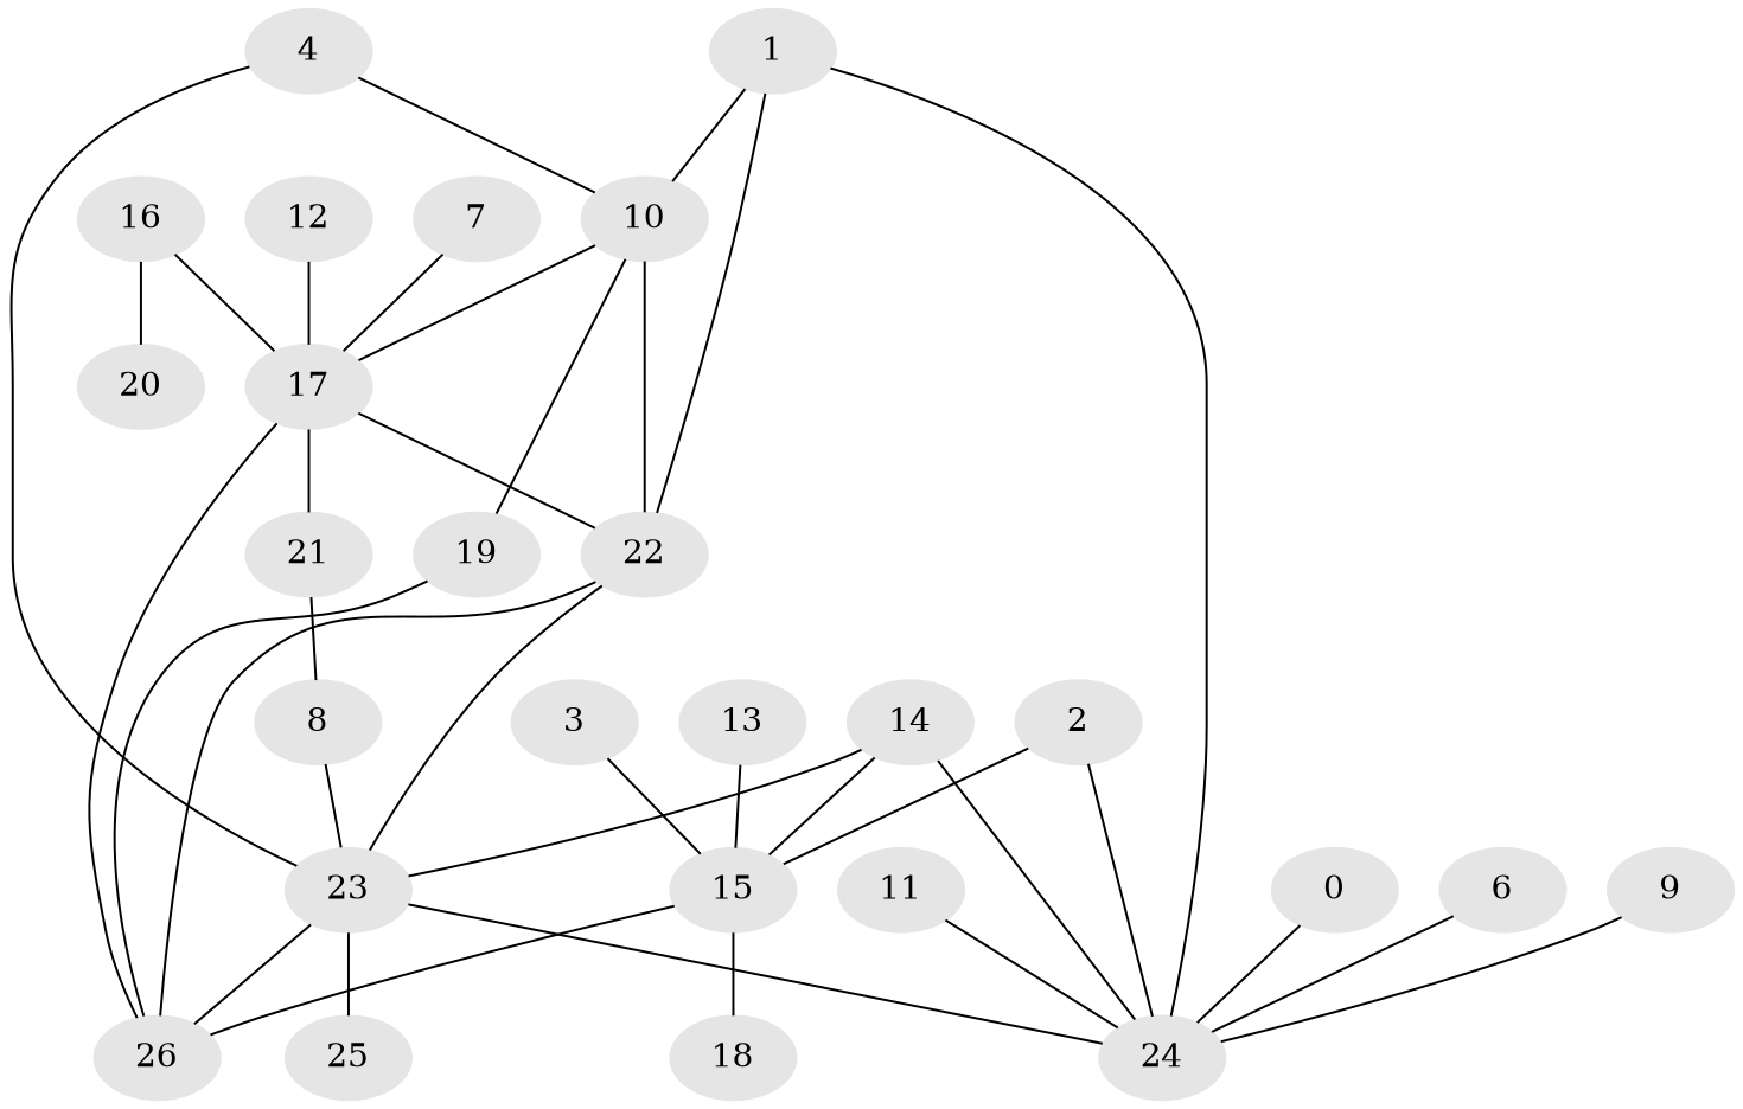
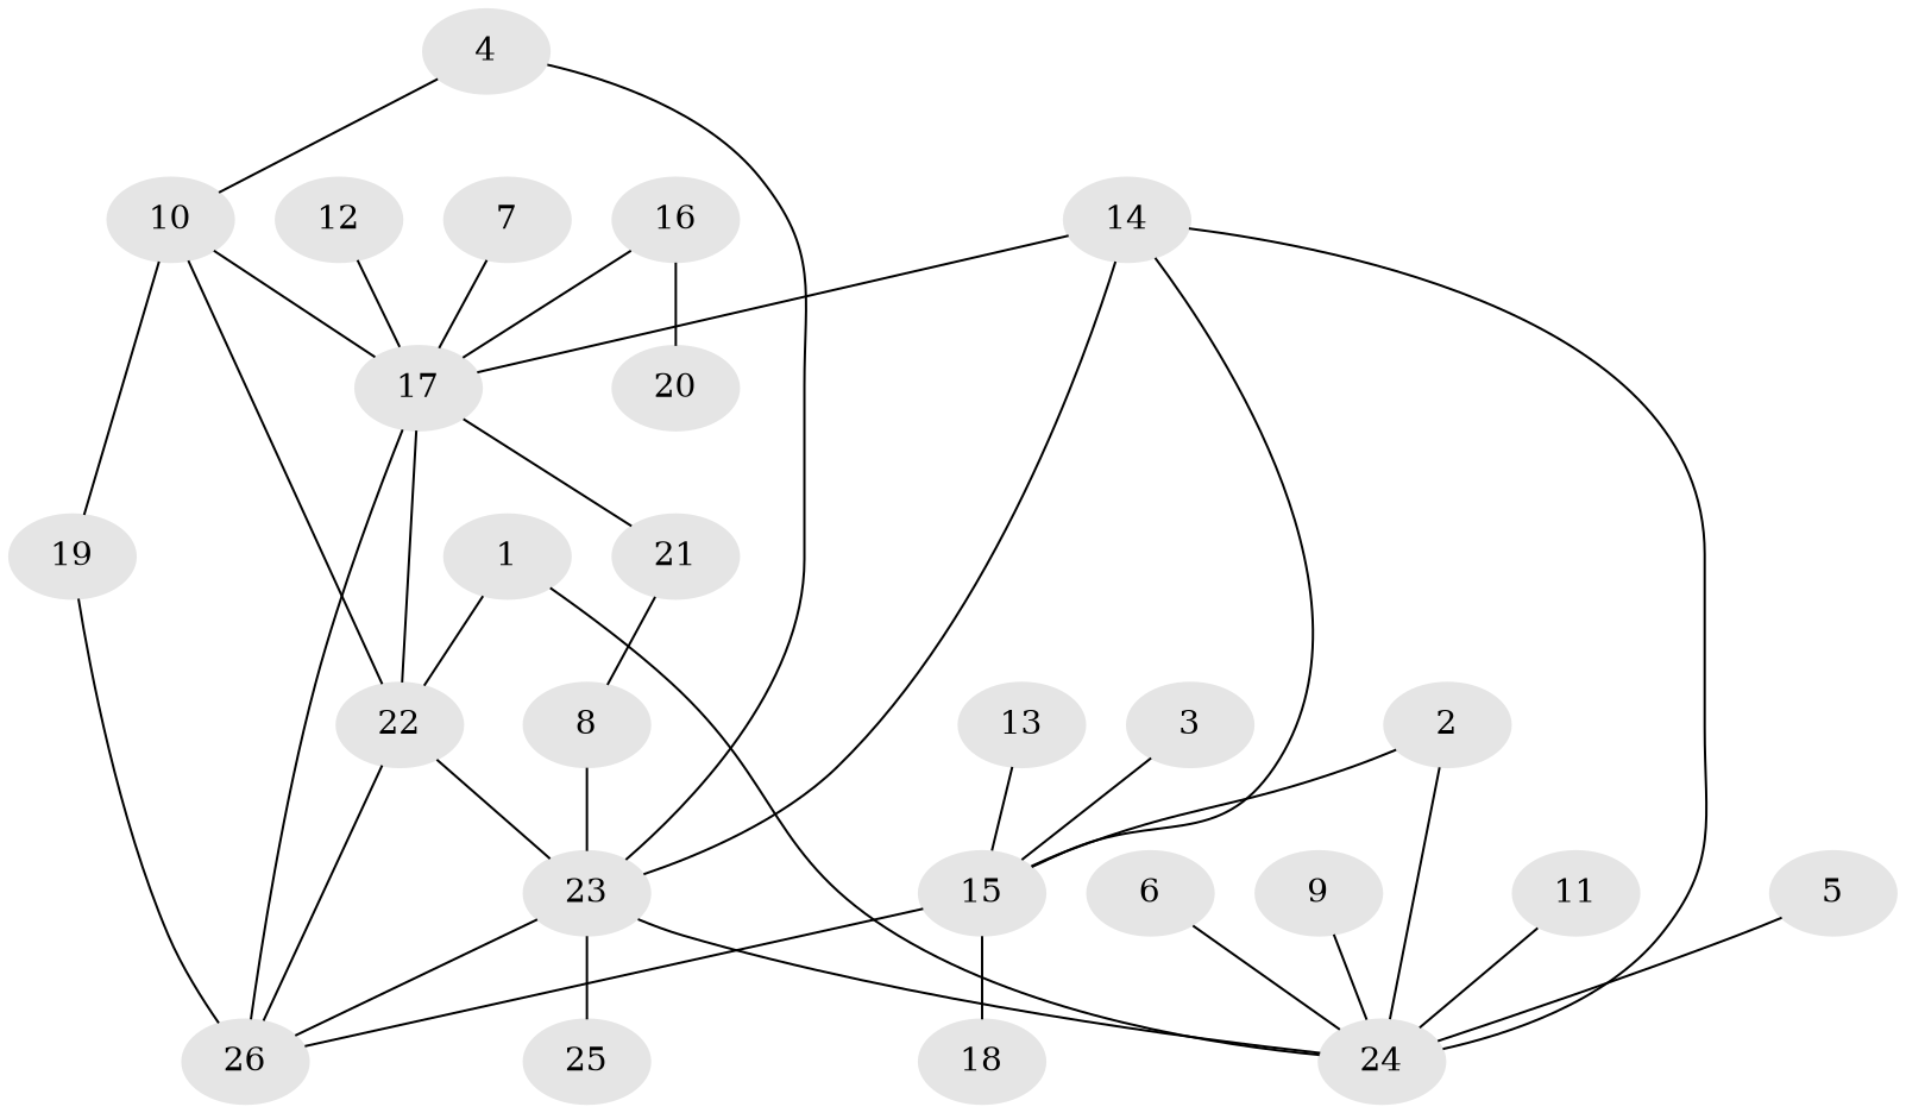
  graph {
    node [color=gray90 style=filled]
    edge [weight=1.0]
    1
    10
    22
    24
    17
    19
    23
    26
    2
    15
    18
    3
    4
    25
-   5 [label=0]
+   5
    6
    7
    21
    8
    9
    11
    12
    13
    14
    16
    20
-   1 -- 10
    1 -- 22 [weight=2.0]
    1 -- 24
    10 -- 22
    10 -- 17
    10 -- 19
    22 -- 23
    22 -- 26
    17 -- 22
    17 -- 26 [weight=2.0]
    17 -- 21
    19 -- 26
    23 -- 24
    23 -- 26
    23 -- 25
    2 -- 24
    2 -- 15
    15 -- 26
    15 -- 18
    3 -- 15
    4 -- 10
    4 -- 23
    5 -- 24
    6 -- 24
    7 -- 17
    21 -- 8
    8 -- 23
    9 -- 24
    11 -- 24
    12 -- 17
    13 -- 15
    14 -- 24
+   14 -- 17
    14 -- 23
    14 -- 15
    16 -- 17
    16 -- 20
  }
